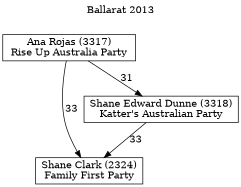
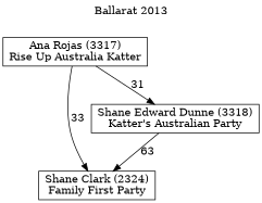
  digraph {
    label="Ballarat 2013"
    labelloc=t
    mclimit=10
    node [shape=box]
    n1 [label="Shane Clark (2324)\nFamily First Party"]
    n2 [label="Shane Edward Dunne (3318)\nKatter's Australian Party"]
-   n3 [label="Ana Rojas (3317)\nRise Up Australia Party"]
-   n2 -> n1 [label=33]
+   n3 [label="Ana Rojas (3317)\nRise Up Australia Katter"]
+   n2 -> n1 [label=63]
    n3 -> n1 [label=33]
    n3 -> n2 [label=31]
  }
